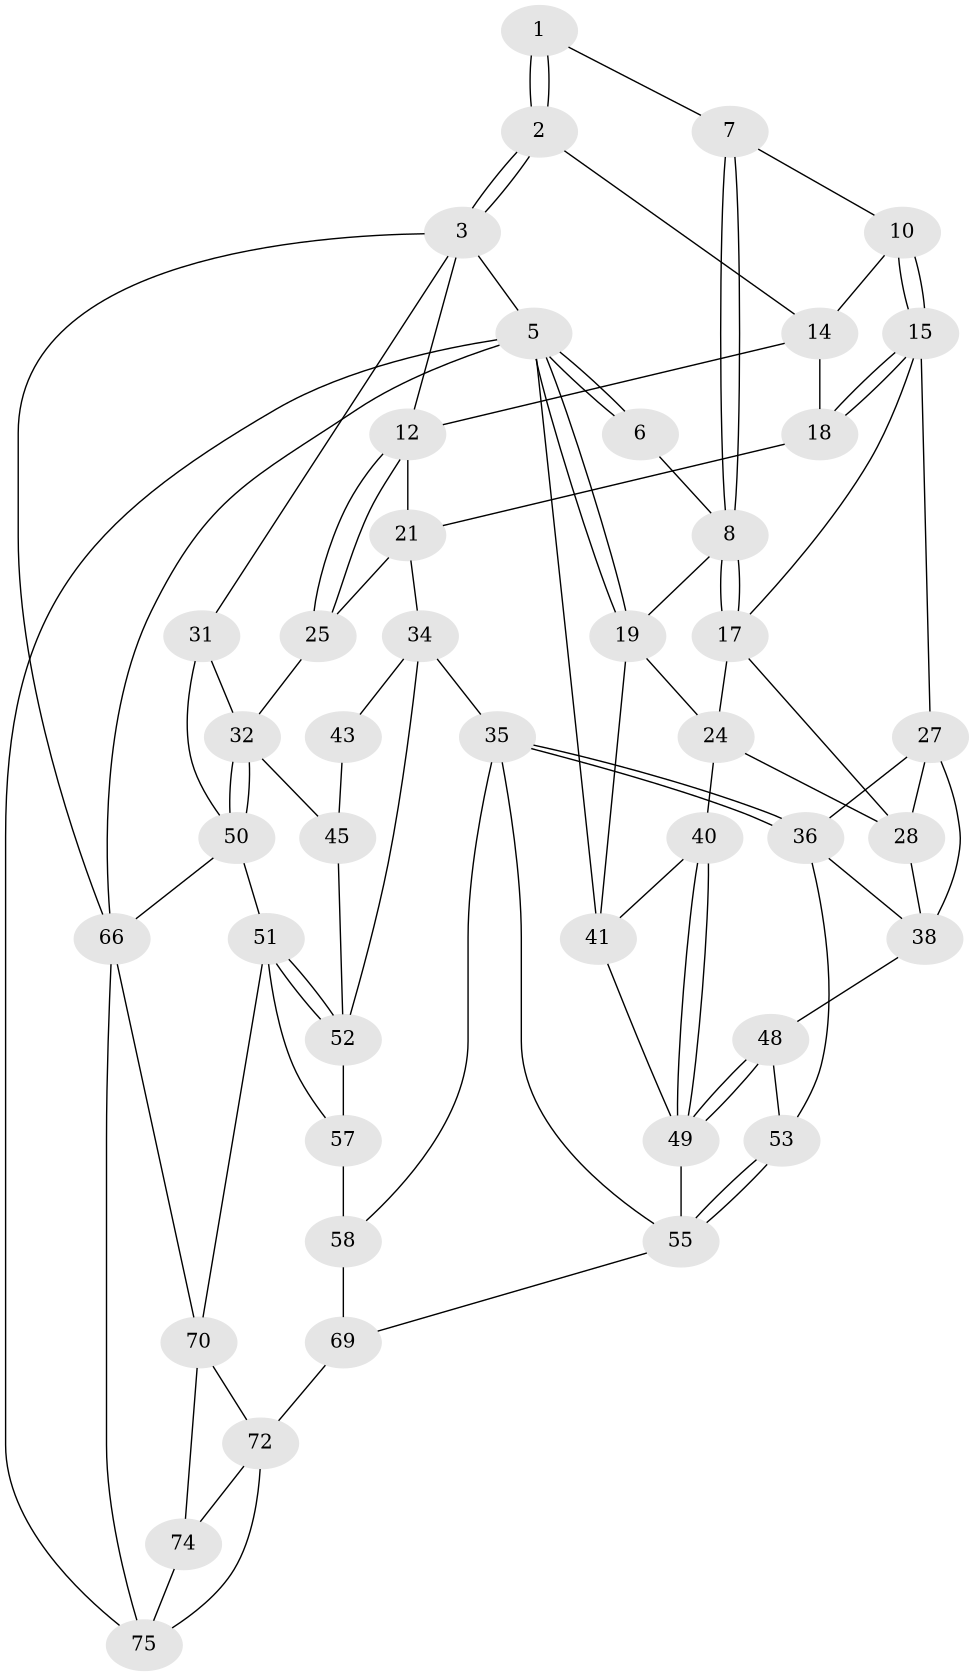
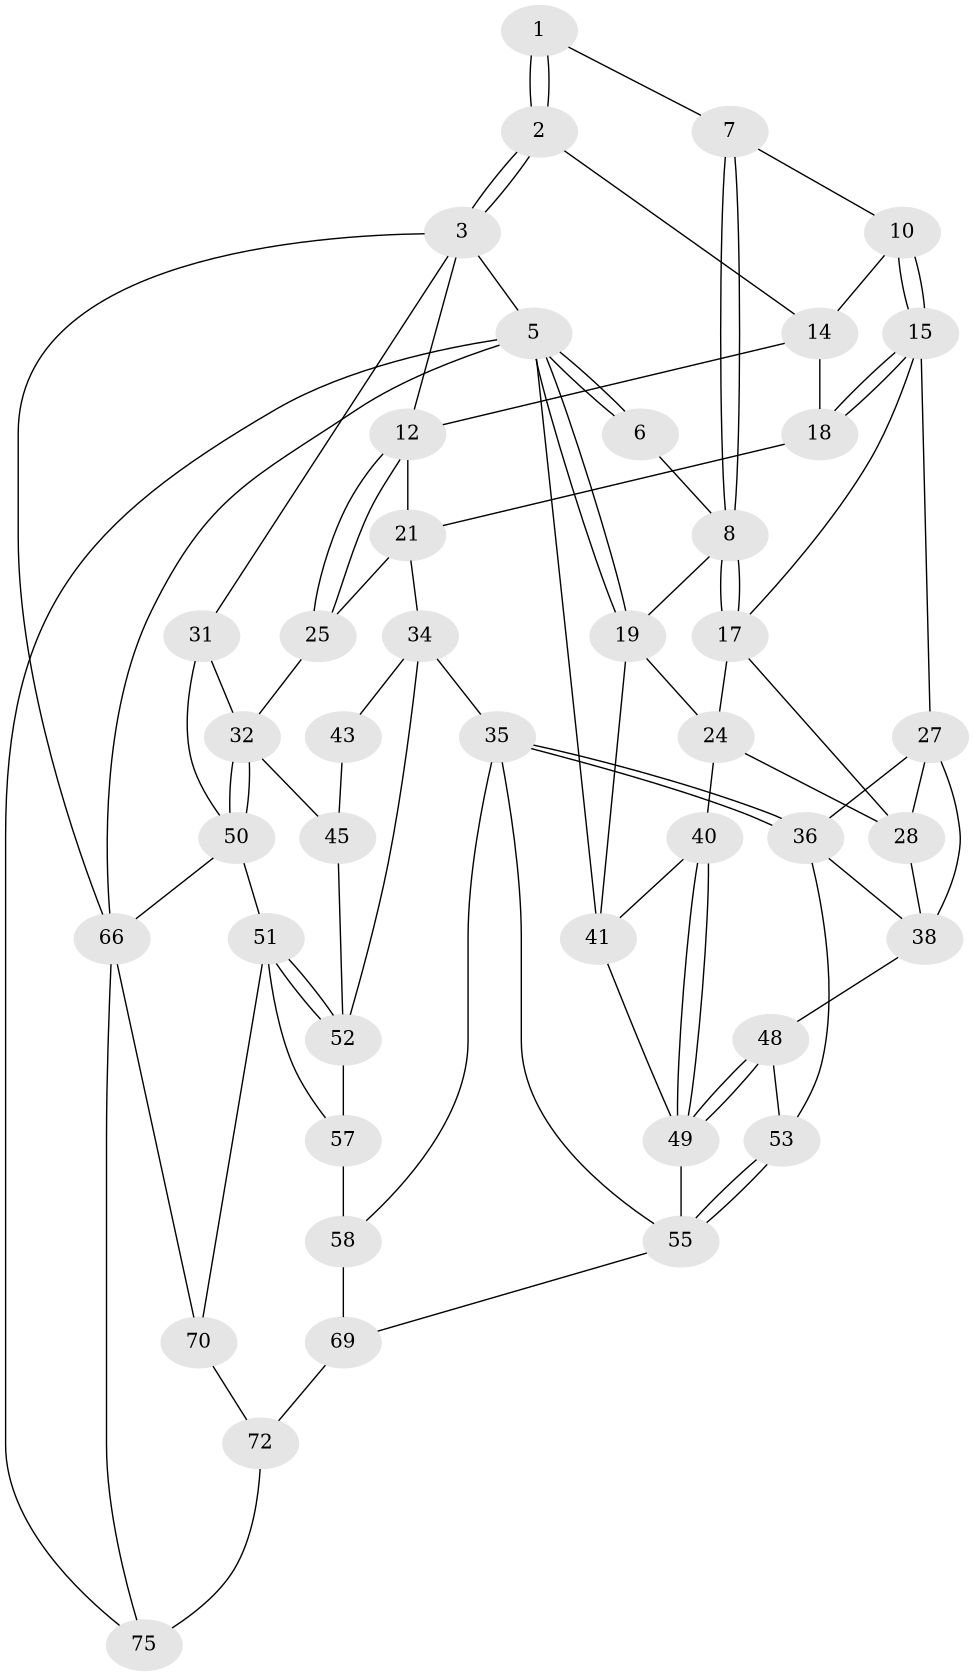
  graph {
    node [color=gray90 style=filled]
    1
    2
    7
    3 [super="+4"]
    n5 [label=14 super="+14"]
    8 [super="+9"]
    10
    5 [super="+64"]
    12 [super="+13"]
    31
    66 [super="+67"]
    18
    6
    19 [super="+20"]
    41 [super="+63"]
    75 [super="+76"]
    21 [super="+22"]
    25 [super="+26"]
    32 [super="+33"]
    50 [super="+65"]
    70 [super="+71"]
    24 [super="+30"]
    49 [super="+62"]
    17 [super="+23"]
    15 [super="+16"]
    28 [super="+29"]
    27 [super="+37"]
    34 [super="+42"]
    36 [super="+47"]
    38 [super="+39"]
    40
    35 [super="+54"]
    43 [super="+44"]
    52 [super="+56"]
    45 [super="+46"]
    53
    48
    51 [super="+59"]
    55 [super="+61"]
    58 [super="+68"]
    57 [super="+60"]
    69
    72 [super="+73"]
-   74
    1 -- 2
    1 -- 2
    1 -- 7
    2 -- 3
    2 -- 3
    2 -- n5
    7 -- 8
    7 -- 8
    7 -- 10
    3 -- 5
    3 -- 12
    3 -- 31
    3 -- 66
    n5 -- 12
    n5 -- 18
    8 -- 19
    8 -- 17
    8 -- 17
    10 -- n5
    10 -- 15
    10 -- 15
    5 -- 66
    5 -- 6
    5 -- 6
    5 -- 19
    5 -- 19
    5 -- 41
    5 -- 75
    12 -- 21
    12 -- 25
    12 -- 25
    31 -- 32
    31 -- 50
    66 -- 75
    66 -- 70
    18 -- 21
    6 -- 8
    19 -- 41
    19 -- 24
    41 -- 49
    21 -- 25
    21 -- 34
    25 -- 32
    32 -- 50
    32 -- 50
    32 -- 45
    50 -- 66
    50 -- 51
    70 -- 72
-   70 -- 74
    24 -- 28
    24 -- 40
    49 -- 55
    17 -- 24
    17 -- 28
    15 -- 18
    15 -- 18
    15 -- 17
    15 -- 27
    28 -- 38
    27 -- 28
    27 -- 36
    27 -- 38
    34 -- 35
    34 -- 43
    34 -- 52
    36 -- 38
    36 -- 53
    38 -- 48
    40 -- 41
    40 -- 49
    40 -- 49
    35 -- 36
    35 -- 36
    35 -- 55
    35 -- 58
    43 -- 45 [weight=2]
    52 -- 57
    45 -- 52
    53 -- 55
    53 -- 55
    48 -- 49
    48 -- 49
    48 -- 53
    51 -- 70
    51 -- 52
    51 -- 52
    51 -- 57
    55 -- 69
    58 -- 69
    57 -- 58 [weight=2]
    69 -- 72
    72 -- 75
-   72 -- 74
-   74 -- 75
  }
